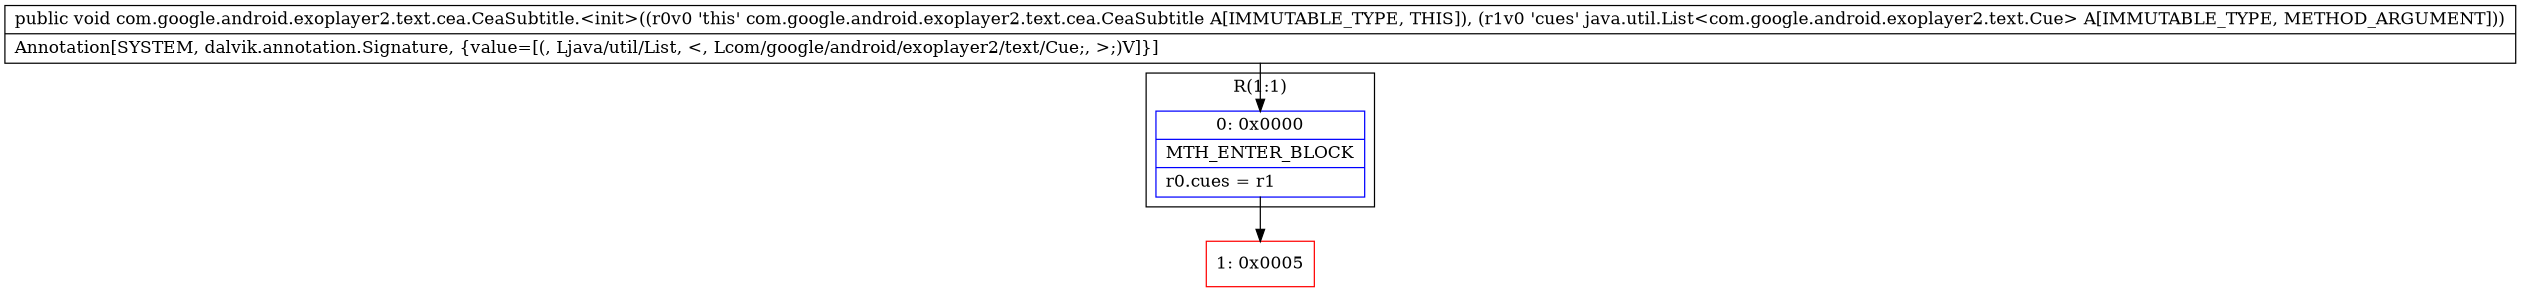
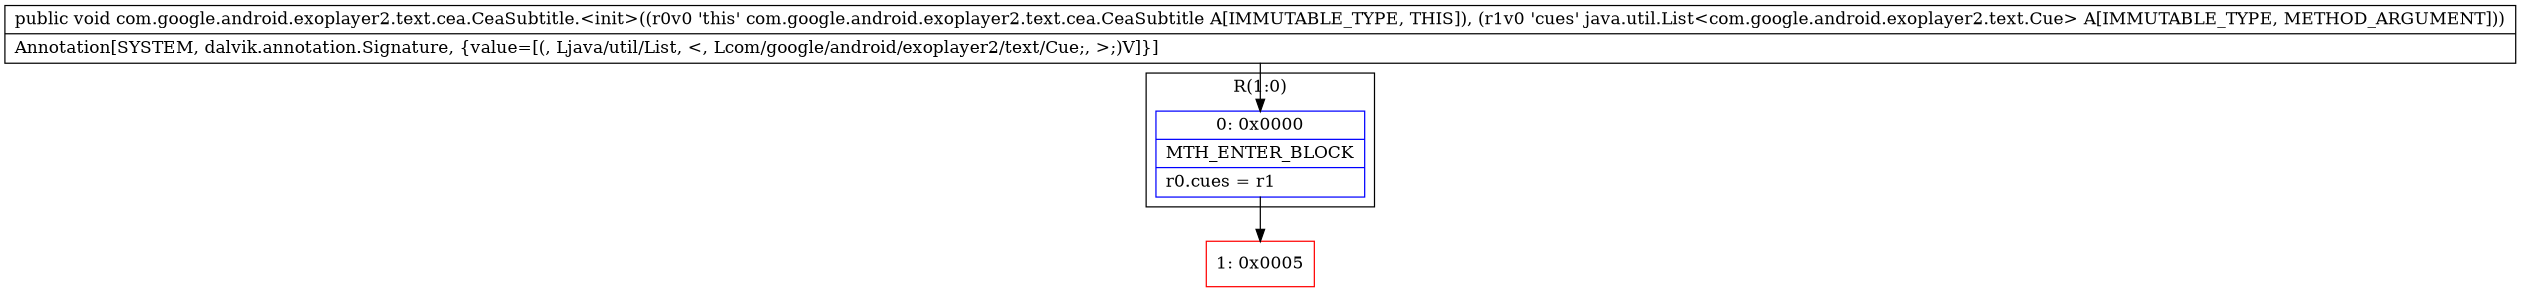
  digraph {
    node [shape=record]
    n1 [color=blue label="{0\:\ 0x0000|MTH_ENTER_BLOCK\l|r0.cues = r1\l}"]
    n2 [color=red label="{1\:\ 0x0005}"]
    n3 [label="{public void com.google.android.exoplayer2.text.cea.CeaSubtitle.\<init\>((r0v0 'this' com.google.android.exoplayer2.text.cea.CeaSubtitle A[IMMUTABLE_TYPE, THIS]), (r1v0 'cues' java.util.List\<com.google.android.exoplayer2.text.Cue\> A[IMMUTABLE_TYPE, METHOD_ARGUMENT]))  | Annotation[SYSTEM, dalvik.annotation.Signature, \{value=[(, Ljava\/util\/List, \<, Lcom\/google\/android\/exoplayer2\/text\/Cue;, \>;)V]\}]\l}"]
    subgraph cluster_1 {
-     label="R(1:1)"
+     label="R(1:0)"
      n1
    }
    n1 -> n2
    n3 -> n1
  }
